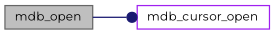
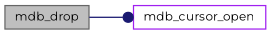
  digraph {
    rankdir=LR
    fontname=Montserrat
    node [fontname=Montserrat fontsize=10 shape=record style=filled]
-   n1 [color=gray40 fillcolor=grey75 fontcolor=black height=0.2 label=mdb_open width=0.4]
+   n1 [color=gray40 fillcolor=grey75 fontcolor=black height=0.2 label=mdb_drop width=0.4]
    n2 [color=purple fillcolor=white height=0.2 label=mdb_cursor_open width=0.4]
    n1 -> n2 [color=midnightblue fontname=Montserrat fontsize=10 labelfontname=Helvetica labelfontsize=10 style=solid arrowhead=dot]
  }
